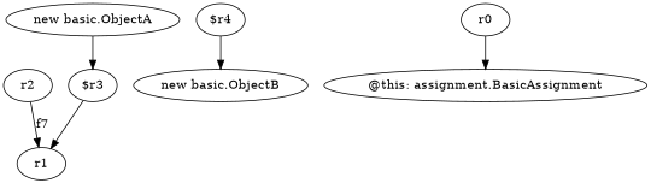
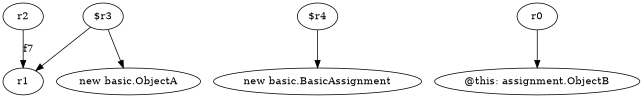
  digraph {
    n1 [label=r2]
    n2 [label=r1]
    n3 [label="$r4"]
-   n4 [label="new basic.ObjectB"]
+   n4 [label="new basic.BasicAssignment"]
    n5 [label="$r3"]
    n6 [label="new basic.ObjectA"]
    n7 [label=r0]
-   n8 [label="@this: assignment.BasicAssignment"]
+   n8 [label="@this: assignment.ObjectB"]
    n1 -> n2 [label=f7]
    n3 -> n4
    n5 -> n2
-   n6 -> n5
+   n5 -> n6
    n7 -> n8
  }
